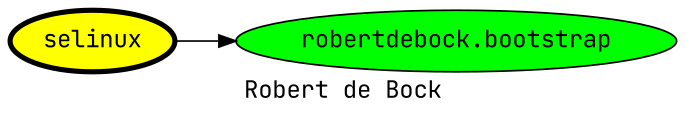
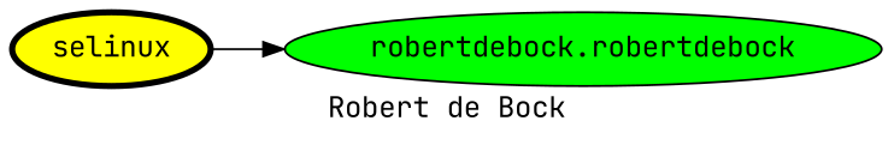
  digraph {
    label="Robert de Bock"
    rankdir=LR
    fontname="JetBrains Mono"
    node [style=filled fontname="JetBrains Mono"]
    selinux [fillcolor=yellow penwidth=3]
-   "robertdebock.bootstrap" [fillcolor=green]
+   "robertdebock.bootstrap" [fillcolor=green label="robertdebock.robertdebock"]
    selinux -> "robertdebock.bootstrap" [fontname="JetBrains Mono"]
  }
